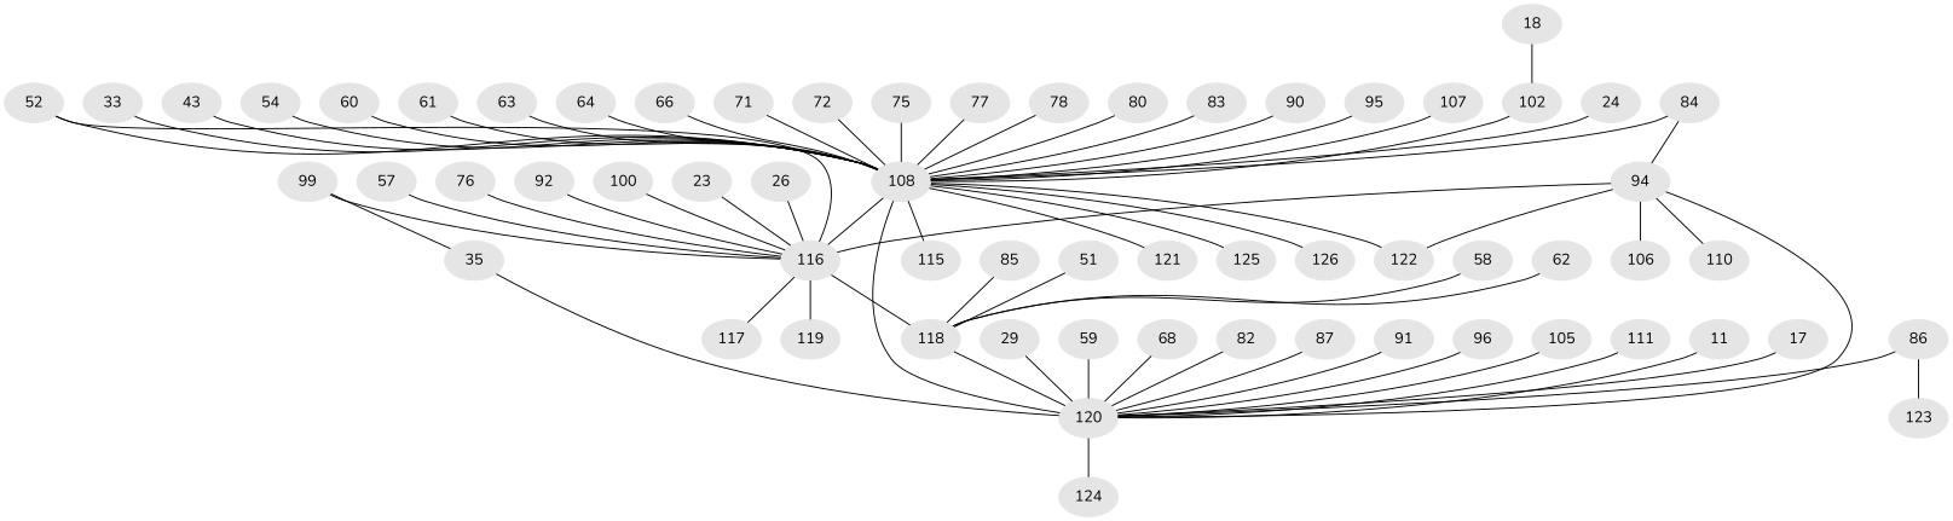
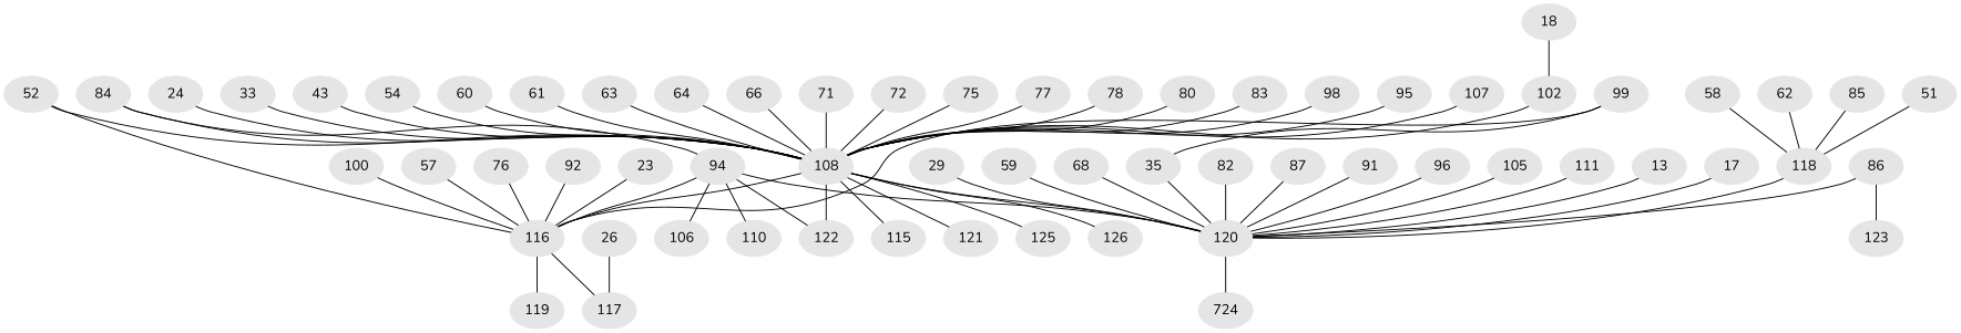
  graph {
    fontname=Nunito
    node [color=gray90 fontname=Nunito style=filled]
    edge [fontname=Nunito]
    120 [super="+9+67"]
-   124
-   11
+   124 [label=724]
+   11 [label=13]
    17
    102 [super="+12"]
    108 [super="+13+1+2+101+53+3+8+16+22"]
    n7 [label=18]
    116 [super="+27+49+69+112+113+5"]
    118 [super="+109+97+73"]
    117
    119
    23
    122 [super="+104+114"]
    115
    121
    125
    126 [super="+47+103"]
    24
    26
    29
    33
    35
    43 [super="+20"]
    51
    52
    54
    57
    58
    59
    60 [super="+50"]
    61
    62
    63 [super="+56"]
    64
    66 [super="+18"]
    68
    71 [super="+65"]
    72
    75
    76
    77
    78
    80
    82
    83
    84 [super="+46"]
    94 [super="+74"]
    106
    110
    85
    86 [super="+39"]
    123
    87
-   90 [super="+81"]
+   90 [super="+81" label=98]
    91
    92 [super="+89"]
    95
    96
    99 [super="+93+98"]
    100
    105
    107
    111 [super="+21"]
    120 -- 124
    11 -- 120
    17 -- 120
    102 -- 108 [weight=2]
    108 -- 120 [weight=7]
    108 -- 116 [weight=4]
    108 -- 122
    108 -- 115
    108 -- 121
    108 -- 125
    108 -- 126
    n7 -- 102
-   116 -- 118 [weight=4]
    116 -- 117
    116 -- 119
    118 -- 120 [weight=4]
    23 -- 116
    24 -- 108
-   26 -- 116
+   26 -- 117
    29 -- 120
    33 -- 108
    35 -- 120
    43 -- 108
    51 -- 118
    52 -- 108
    52 -- 116
    54 -- 108
    57 -- 116
    58 -- 118
    59 -- 120
    60 -- 108
    61 -- 108
    62 -- 118
    63 -- 108
    64 -- 108
    66 -- 108
    68 -- 120
    71 -- 108
    72 -- 108
    75 -- 108
    76 -- 116
    77 -- 108
    78 -- 108
    80 -- 108
    82 -- 120 [weight=2]
    83 -- 108
    84 -- 108
    84 -- 94
    94 -- 120
    94 -- 116 [weight=2]
    94 -- 122
    94 -- 106
    94 -- 110
    85 -- 118
    86 -- 120 [weight=2]
    86 -- 123
    87 -- 120
    90 -- 108
    91 -- 120
    92 -- 116
    95 -- 108
    96 -- 120
    99 -- 116
    99 -- 35
    100 -- 116
    105 -- 120
    107 -- 108
    111 -- 120
  }
